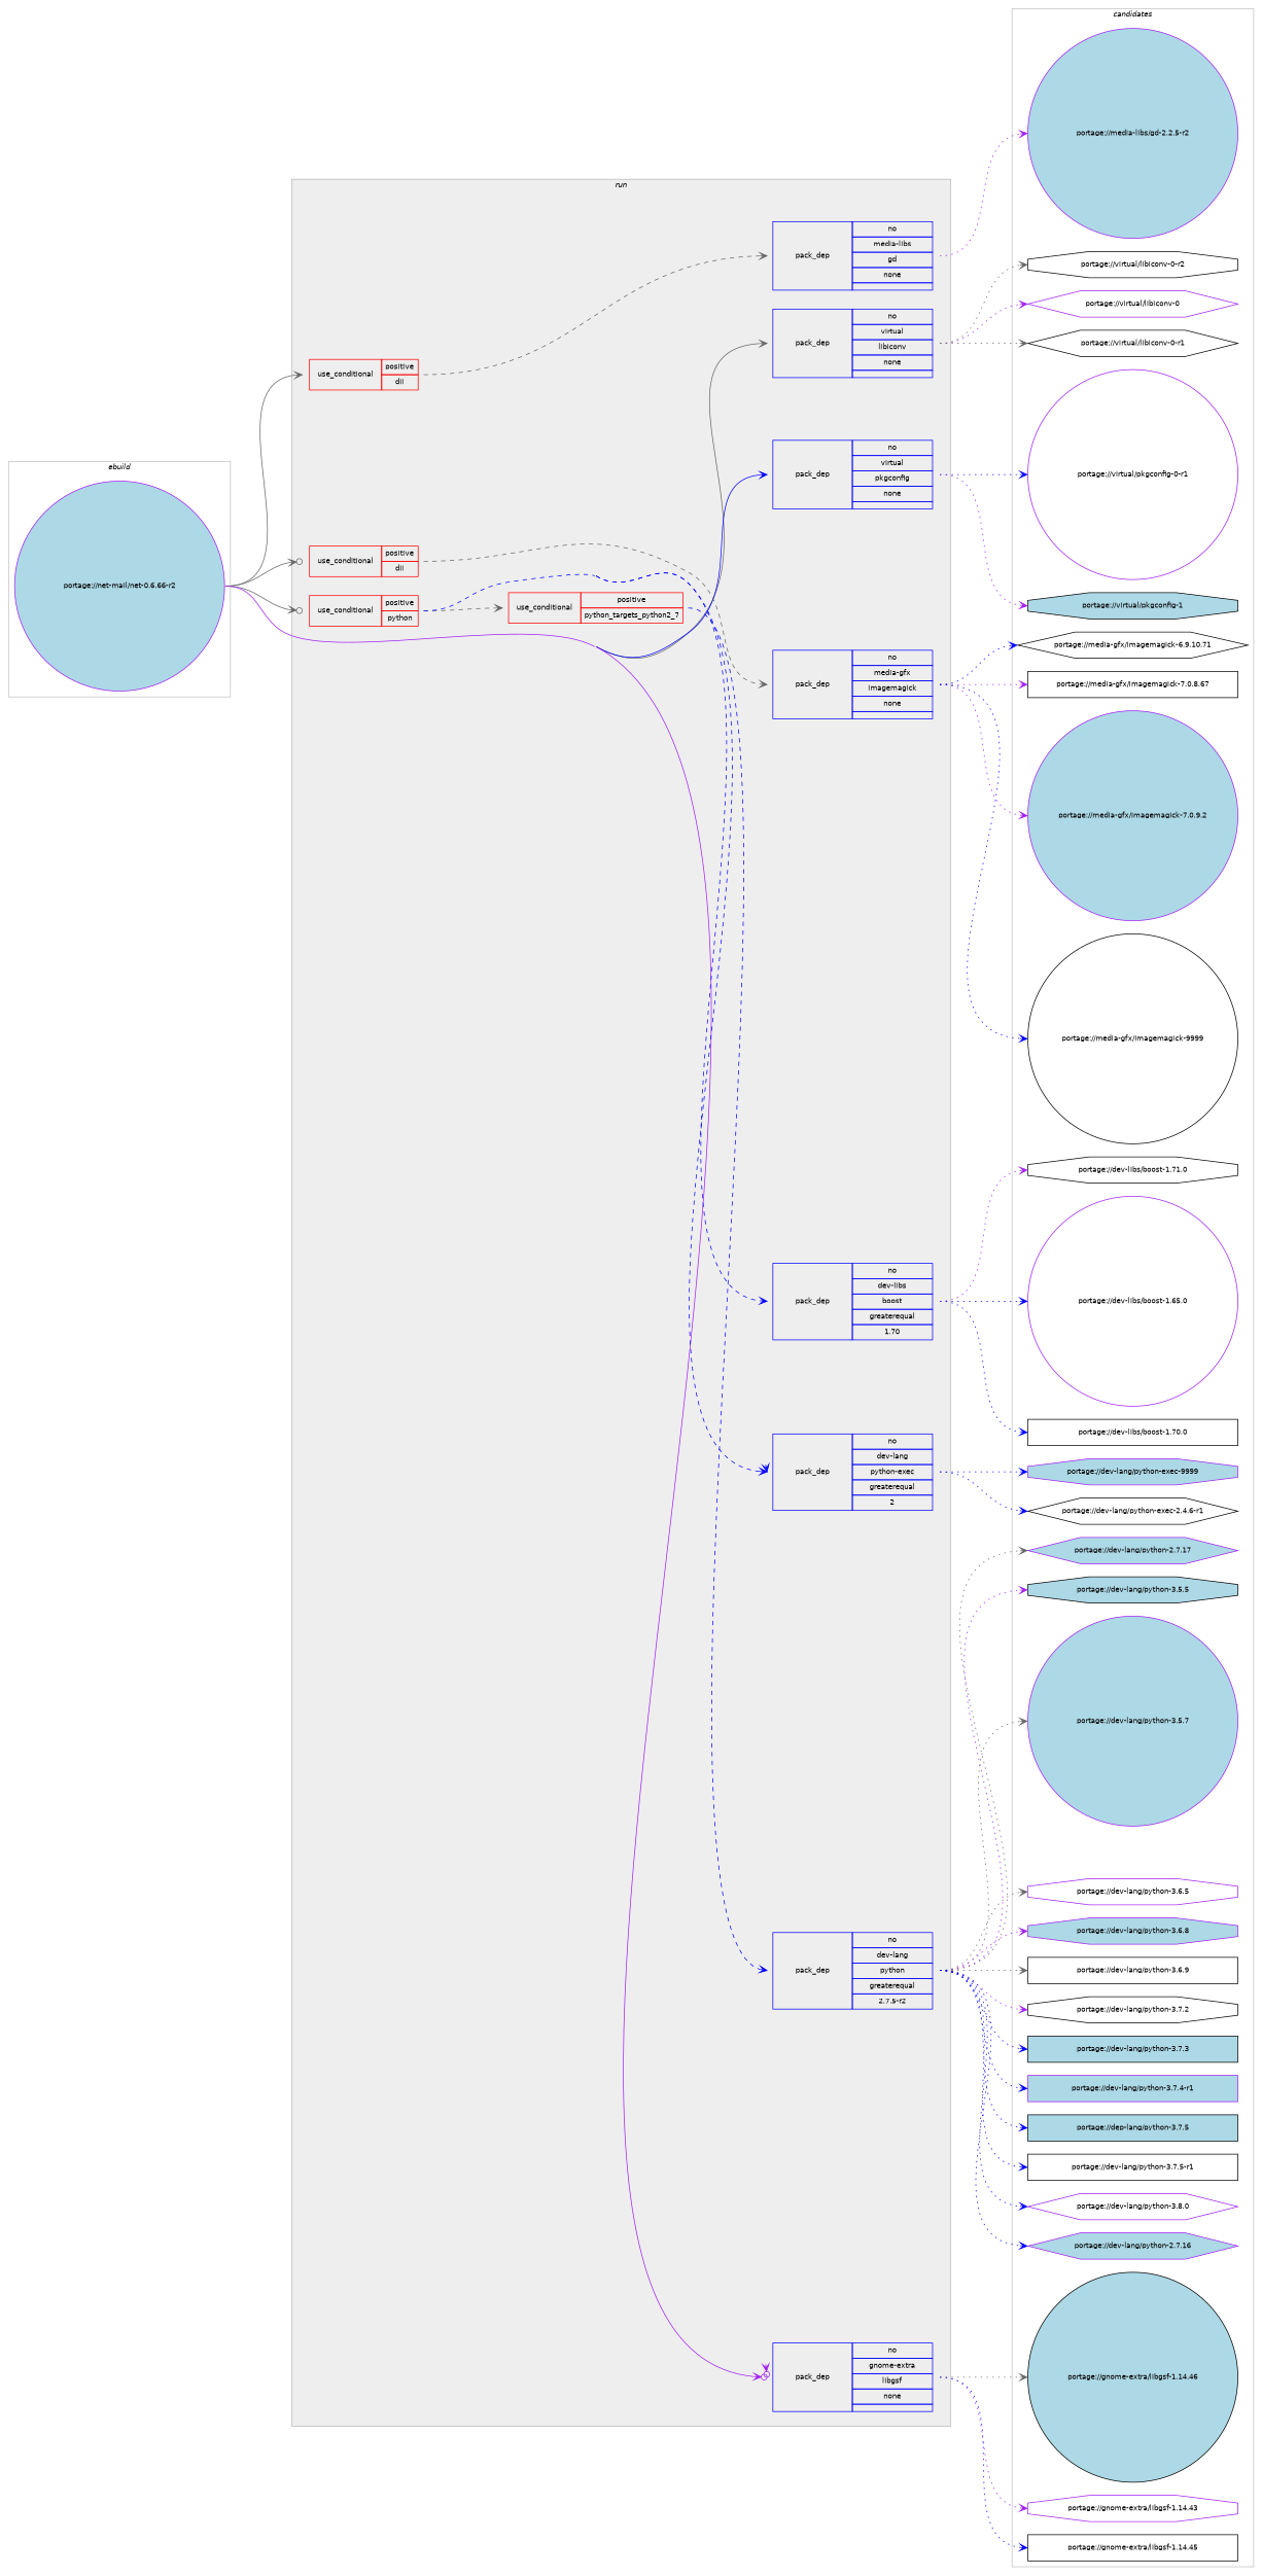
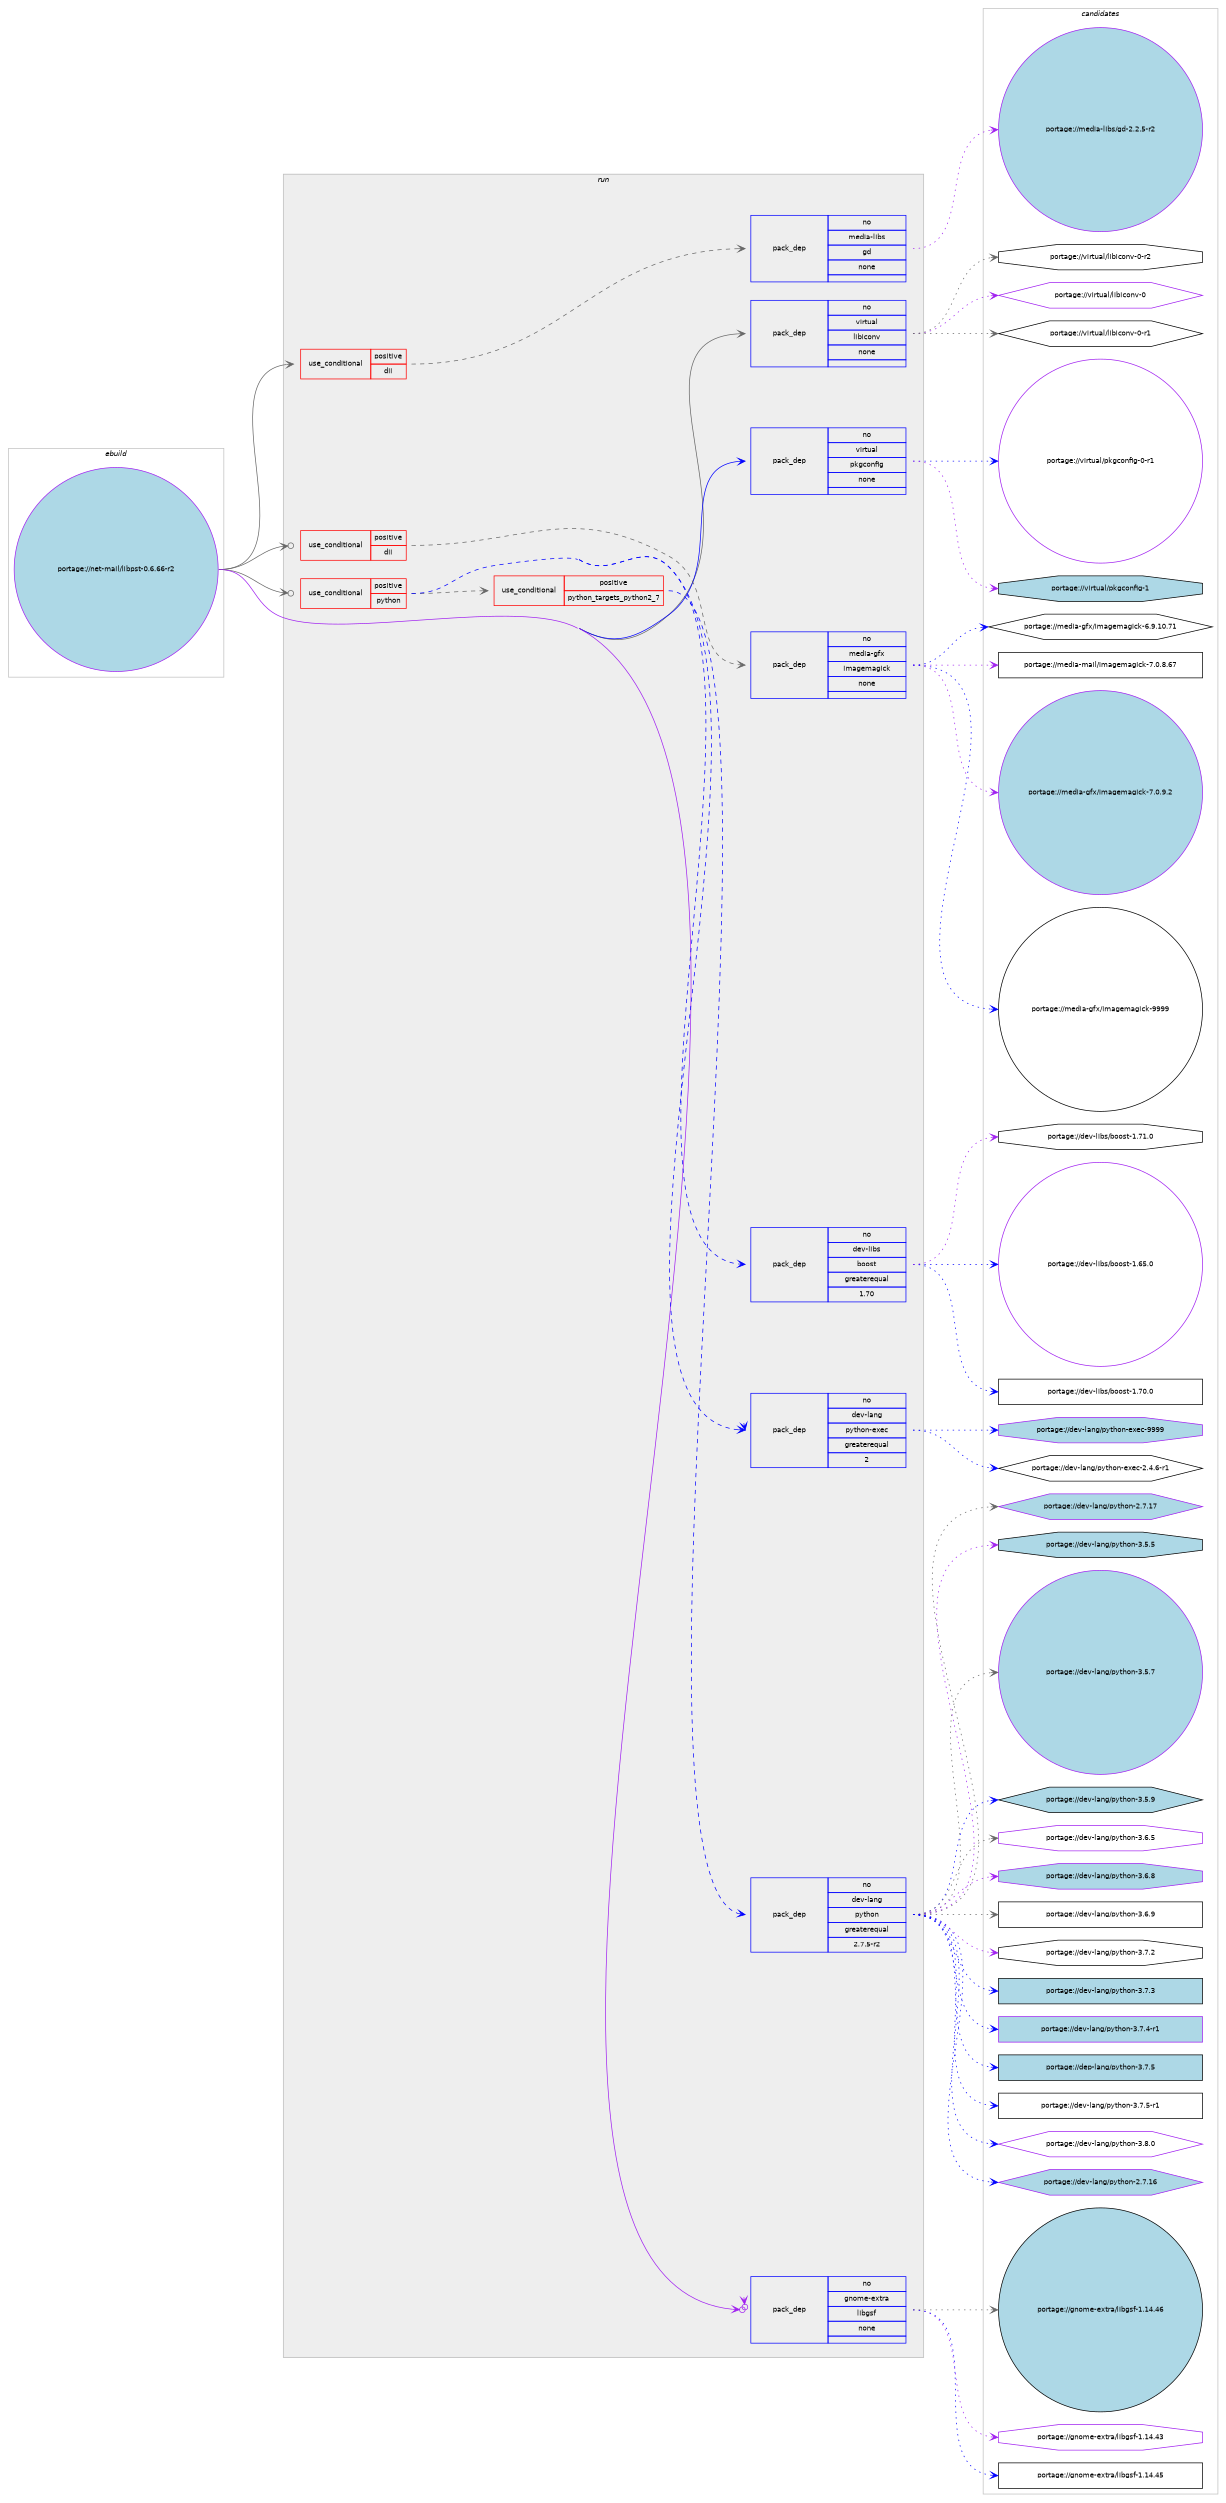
  digraph {
    compound=true
    concentrate=true
    fontname=Helvetica
    fontsize=10
    newrank=true
    rankdir=LR
    ranksep=1.5
    node [color=black fillcolor=white fontname=Helvetica fontsize=10 shape=none style=filled]
    edge [arrowhead=vee color=blue headport=w style=dotted tailport=e weight=100]
-   n1 [color=purple fillcolor=lightblue label="portage://net-mail/net-0.6.66-r2" shape=circle width=4]
+   n1 [color=purple fillcolor=lightblue label="portage://net-mail/libpst-0.6.66-r2" shape=circle width=4]
    n2 [color=blue label=<<TABLE BORDER="0" CELLBORDER="1" CELLSPACING="0" CELLPADDING="4" WIDTH="220"><TR><TD ROWSPAN="6" CELLPADDING="30">pack_dep</TD></TR><TR><TD WIDTH="110">no</TD></TR><TR><TD>media-libs</TD></TR><TR><TD>gd</TD></TR><TR><TD>none</TD></TR><TR><TD></TD></TR></TABLE>> fillcolor="" style=""]
    n3 [color=red label=<<TABLE BORDER="0" CELLBORDER="1" CELLSPACING="0" CELLPADDING="4"><TR><TD ROWSPAN="3" CELLPADDING="10">use_conditional</TD></TR><TR><TD>positive</TD></TR><TR><TD>dii</TD></TR></TABLE>> fillcolor="" style=""]
    n4 [color=blue label=<<TABLE BORDER="0" CELLBORDER="1" CELLSPACING="0" CELLPADDING="4" WIDTH="220"><TR><TD ROWSPAN="6" CELLPADDING="30">pack_dep</TD></TR><TR><TD WIDTH="110">no</TD></TR><TR><TD>virtual</TD></TR><TR><TD>libiconv</TD></TR><TR><TD>none</TD></TR><TR><TD></TD></TR></TABLE>> fillcolor="" style=""]
    n5 [color=blue label=<<TABLE BORDER="0" CELLBORDER="1" CELLSPACING="0" CELLPADDING="4" WIDTH="220"><TR><TD ROWSPAN="6" CELLPADDING="30">pack_dep</TD></TR><TR><TD WIDTH="110">no</TD></TR><TR><TD>virtual</TD></TR><TR><TD>pkgconfig</TD></TR><TR><TD>none</TD></TR><TR><TD></TD></TR></TABLE>> fillcolor="" style=""]
    n6 [color=blue label=<<TABLE BORDER="0" CELLBORDER="1" CELLSPACING="0" CELLPADDING="4" WIDTH="220"><TR><TD ROWSPAN="6" CELLPADDING="30">pack_dep</TD></TR><TR><TD WIDTH="110">no</TD></TR><TR><TD>media-gfx</TD></TR><TR><TD>imagemagick</TD></TR><TR><TD>none</TD></TR><TR><TD></TD></TR></TABLE>> fillcolor="" style=""]
    n7 [color=red label=<<TABLE BORDER="0" CELLBORDER="1" CELLSPACING="0" CELLPADDING="4"><TR><TD ROWSPAN="3" CELLPADDING="10">use_conditional</TD></TR><TR><TD>positive</TD></TR><TR><TD>dii</TD></TR></TABLE>> fillcolor="" style=""]
    n8 [color=blue label=<<TABLE BORDER="0" CELLBORDER="1" CELLSPACING="0" CELLPADDING="4" WIDTH="220"><TR><TD ROWSPAN="6" CELLPADDING="30">pack_dep</TD></TR><TR><TD WIDTH="110">no</TD></TR><TR><TD>dev-lang</TD></TR><TR><TD>python</TD></TR><TR><TD>greaterequal</TD></TR><TR><TD>2.7.5-r2</TD></TR></TABLE>> fillcolor="" style=""]
    n9 [color=red label=<<TABLE BORDER="0" CELLBORDER="1" CELLSPACING="0" CELLPADDING="4"><TR><TD ROWSPAN="3" CELLPADDING="10">use_conditional</TD></TR><TR><TD>positive</TD></TR><TR><TD>python_targets_python2_7</TD></TR></TABLE>> fillcolor="" style=""]
    n10 [color=blue label=<<TABLE BORDER="0" CELLBORDER="1" CELLSPACING="0" CELLPADDING="4" WIDTH="220"><TR><TD ROWSPAN="6" CELLPADDING="30">pack_dep</TD></TR><TR><TD WIDTH="110">no</TD></TR><TR><TD>dev-lang</TD></TR><TR><TD>python-exec</TD></TR><TR><TD>greaterequal</TD></TR><TR><TD>2</TD></TR></TABLE>> fillcolor="" style=""]
    n11 [color=blue label=<<TABLE BORDER="0" CELLBORDER="1" CELLSPACING="0" CELLPADDING="4" WIDTH="220"><TR><TD ROWSPAN="6" CELLPADDING="30">pack_dep</TD></TR><TR><TD WIDTH="110">no</TD></TR><TR><TD>dev-libs</TD></TR><TR><TD>boost</TD></TR><TR><TD>greaterequal</TD></TR><TR><TD>1.70</TD></TR></TABLE>> fillcolor="" style=""]
    n12 [color=red label=<<TABLE BORDER="0" CELLBORDER="1" CELLSPACING="0" CELLPADDING="4"><TR><TD ROWSPAN="3" CELLPADDING="10">use_conditional</TD></TR><TR><TD>positive</TD></TR><TR><TD>python</TD></TR></TABLE>> fillcolor="" style=""]
    n13 [color=blue label=<<TABLE BORDER="0" CELLBORDER="1" CELLSPACING="0" CELLPADDING="4" WIDTH="220"><TR><TD ROWSPAN="6" CELLPADDING="30">pack_dep</TD></TR><TR><TD WIDTH="110">no</TD></TR><TR><TD>gnome-extra</TD></TR><TR><TD>libgsf</TD></TR><TR><TD>none</TD></TR><TR><TD></TD></TR></TABLE>> fillcolor="" style=""]
    n14 [color=purple fillcolor=lightblue label="portage://media-libs/gd-2.2.5-r2" shape=circle width=4]
    n15 [color=purple label="portage://virtual/libiconv-0" shape=hexagon width=4]
    n16 [label="portage://virtual/libiconv-0-r1" shape=hexagon width=4]
    n17 [label="portage://virtual/libiconv-0-r2" shape=octagon width=4]
    n18 [color=purple label="portage://virtual/pkgconfig-0-r1" shape=circle width=4]
    n19 [fillcolor=lightblue label="portage://virtual/pkgconfig-1" shape=octagon width=4]
    n20 [label="portage://media-gfx/imagemagick-6.9.10.71" shape=hexagon width=4]
-   n21 [label="portage://media-gfx/imagemagick-7.0.8.67" shape=box width=4]
+   n21 [label="portage://media-mail/imagemagick-7.0.8.67" shape=box width=4]
    n22 [color=purple fillcolor=lightblue label="portage://media-gfx/imagemagick-7.0.9.2" shape=circle width=4]
    n23 [label="portage://media-gfx/imagemagick-9999" shape=circle width=4]
    n24 [color=purple fillcolor=lightblue label="portage://dev-lang/python-2.7.16" shape=hexagon width=4]
    n25 [color=purple fillcolor=lightblue label="portage://dev-lang/python-2.7.17" shape=hexagon width=4]
    n26 [fillcolor=lightblue label="portage://dev-lang/python-3.5.5" shape=octagon width=4]
    n27 [color=purple fillcolor=lightblue label="portage://dev-lang/python-3.5.7" shape=circle width=4]
+   n28 [fillcolor=lightblue label="portage://dev-lang/python-3.5.9" shape=hexagon width=4]
    n29 [color=purple label="portage://dev-lang/python-3.6.5" shape=octagon width=4]
    n30 [color=purple fillcolor=lightblue label="portage://dev-lang/python-3.6.8" shape=octagon width=4]
    n31 [label="portage://dev-lang/python-3.6.9" shape=box width=4]
    n32 [label="portage://dev-lang/python-3.7.2" shape=octagon width=4]
    n33 [fillcolor=lightblue label="portage://dev-lang/python-3.7.3" shape=box width=4]
    n34 [color=purple fillcolor=lightblue label="portage://dev-lang/python-3.7.4-r1" shape=box width=4]
    n35 [fillcolor=lightblue label="portage://dep-lang/python-3.7.5" shape=box width=4]
    n36 [label="portage://dev-lang/python-3.7.5-r1" shape=box width=4]
    n37 [color=purple label="portage://dev-lang/python-3.8.0" shape=hexagon width=4]
    n38 [label="portage://dev-lang/python-exec-2.4.6-r1" shape=hexagon width=4]
    n39 [color=purple fillcolor=lightblue label="portage://dev-lang/python-exec-9999" shape=octagon width=4]
    n40 [color=purple label="portage://dev-libs/boost-1.65.0" shape=circle width=4]
    n41 [label="portage://dev-libs/boost-1.70.0" shape=box width=4]
    n42 [label="portage://dev-libs/boost-1.71.0" shape=octagon width=4]
    n43 [color=purple label="portage://gnome-extra/libgsf-1.14.43" shape=octagon width=4]
    n44 [label="portage://gnome-extra/libgsf-1.14.45" shape=box width=4]
    n45 [fillcolor=lightblue label="portage://gnome-extra/libgsf-1.14.46" shape=circle width=4]
    subgraph cluster_1 {
      color=gray
      label=<<i>dependencies</i>>
      subgraph cluster_2 {
        color=gray
        fillcolor="#eeeeee"
        label=<<i>compile</i>>
        style=filled
        subgraph sub_3 {
          color=gray
          fillcolor="#eeeeee"
          label=<<i>compile</i>>
          style=filled
          n3
          subgraph sub_4 {
            color=gray
            fillcolor="#eeeeee"
            label=<<i>compile</i>>
            style=filled
            n2
          }
        }
        subgraph sub_5 {
          color=gray
          fillcolor="#eeeeee"
          label=<<i>compile</i>>
          style=filled
          n4
        }
        subgraph sub_6 {
          color=gray
          fillcolor="#eeeeee"
          label=<<i>compile</i>>
          style=filled
          n5
        }
      }
      subgraph cluster_7 {
        color=gray
        fillcolor="#eeeeee"
        label=<<i>compile and run</i>>
        style=filled
        subgraph sub_8 {
          color=gray
          fillcolor="#eeeeee"
          label=<<i>compile and run</i>>
          style=filled
          n7
          subgraph sub_9 {
            color=gray
            fillcolor="#eeeeee"
            label=<<i>compile and run</i>>
            style=filled
            n6
          }
        }
        subgraph sub_10 {
          color=gray
          fillcolor="#eeeeee"
          label=<<i>compile and run</i>>
          style=filled
          n12
          subgraph sub_11 {
            color=gray
            fillcolor="#eeeeee"
            label=<<i>compile and run</i>>
            style=filled
            n9
            subgraph sub_12 {
              color=gray
              fillcolor="#eeeeee"
              label=<<i>compile and run</i>>
              style=filled
              n8
            }
          }
          subgraph sub_13 {
            color=gray
            fillcolor="#eeeeee"
            label=<<i>compile and run</i>>
            style=filled
            n10
          }
          subgraph sub_14 {
            color=gray
            fillcolor="#eeeeee"
            label=<<i>compile and run</i>>
            style=filled
            n11
          }
        }
        subgraph sub_15 {
          color=gray
          fillcolor="#eeeeee"
          label=<<i>compile and run</i>>
          style=filled
          n13
        }
      }
      subgraph cluster_16 {
        color=gray
        fillcolor="#eeeeee"
        label=<<i>run</i>>
        style=filled
      }
    }
    subgraph cluster_17 {
      color=gray
      label=<<i>ebuild</i>>
      rank=same
      n1
    }
    subgraph cluster_18 {
      color=gray
      label=<<i>candidates</i>>
      rank=same
      subgraph sub_19 {
        color=black
        label=<<i>candidates</i>>
        nodesep=1
        rank=same
        n14
      }
      subgraph sub_20 {
        color=black
        label=<<i>candidates</i>>
        nodesep=1
        rank=same
        n15
        n16
        n17
      }
      subgraph sub_21 {
        color=black
        label=<<i>candidates</i>>
        nodesep=1
        rank=same
        n18
        n19
      }
      subgraph sub_22 {
        color=black
        label=<<i>candidates</i>>
        nodesep=1
        rank=same
        n20
        n21
        n22
        n23
      }
      subgraph sub_23 {
        color=black
        label=<<i>candidates</i>>
        nodesep=1
        rank=same
        n24
        n25
        n26
        n27
+       n28
        n29
        n30
        n31
        n32
        n33
        n34
        n35
        n36
        n37
      }
      subgraph sub_24 {
        color=black
        label=<<i>candidates</i>>
        nodesep=1
        rank=same
        n38
        n39
      }
      subgraph sub_25 {
        color=black
        label=<<i>candidates</i>>
        nodesep=1
        rank=same
        n40
        n41
        n42
      }
      subgraph sub_26 {
        color=black
        label=<<i>candidates</i>>
        nodesep=1
        rank=same
        n43
        n44
        n45
      }
    }
    n1 -> n3 [color=gray40 style=solid weight=20]
    n1 -> n4 [color=gray40 style=solid weight=20]
    n1 -> n5 [style=solid weight=20]
    n1 -> n7 [arrowhead=odotvee color=gray40 style=solid weight=20]
    n1 -> n12 [arrowhead=odotvee color=gray40 style=solid weight=20]
    n1 -> n13 [arrowhead=odotvee color=purple style=solid weight=20]
    n2 -> n14 [color=purple]
    n3 -> n2 [color=gray40 style=dashed weight=20]
    n4 -> n15 [color=purple]
    n4 -> n16 [color=gray40]
    n4 -> n17 [color=gray40]
    n5 -> n18
    n5 -> n19 [color=purple]
    n6 -> n20
    n6 -> n21 [color=purple]
    n6 -> n22 [color=purple]
    n6 -> n23
    n7 -> n6 [color=gray40 style=dashed weight=20]
    n8 -> n24
    n8 -> n25 [color=gray40]
    n8 -> n26 [color=purple]
    n8 -> n27 [color=gray40]
+   n8 -> n28
    n8 -> n29 [color=gray40]
    n8 -> n30 [color=purple]
    n8 -> n31 [color=gray40]
    n8 -> n32 [color=purple]
    n8 -> n33
    n8 -> n34
    n8 -> n35
    n8 -> n36
    n8 -> n37
    n9 -> n8 [style=dashed weight=20]
    n10 -> n38
    n10 -> n39
    n11 -> n40
    n11 -> n41
    n11 -> n42 [color=purple]
    n12 -> n9 [color=gray40 style=dashed weight=20]
    n12 -> n10 [style=dashed weight=20]
    n12 -> n11 [style=dashed weight=20]
    n13 -> n43 [color=purple]
    n13 -> n44
    n13 -> n45 [color=gray40]
  }
